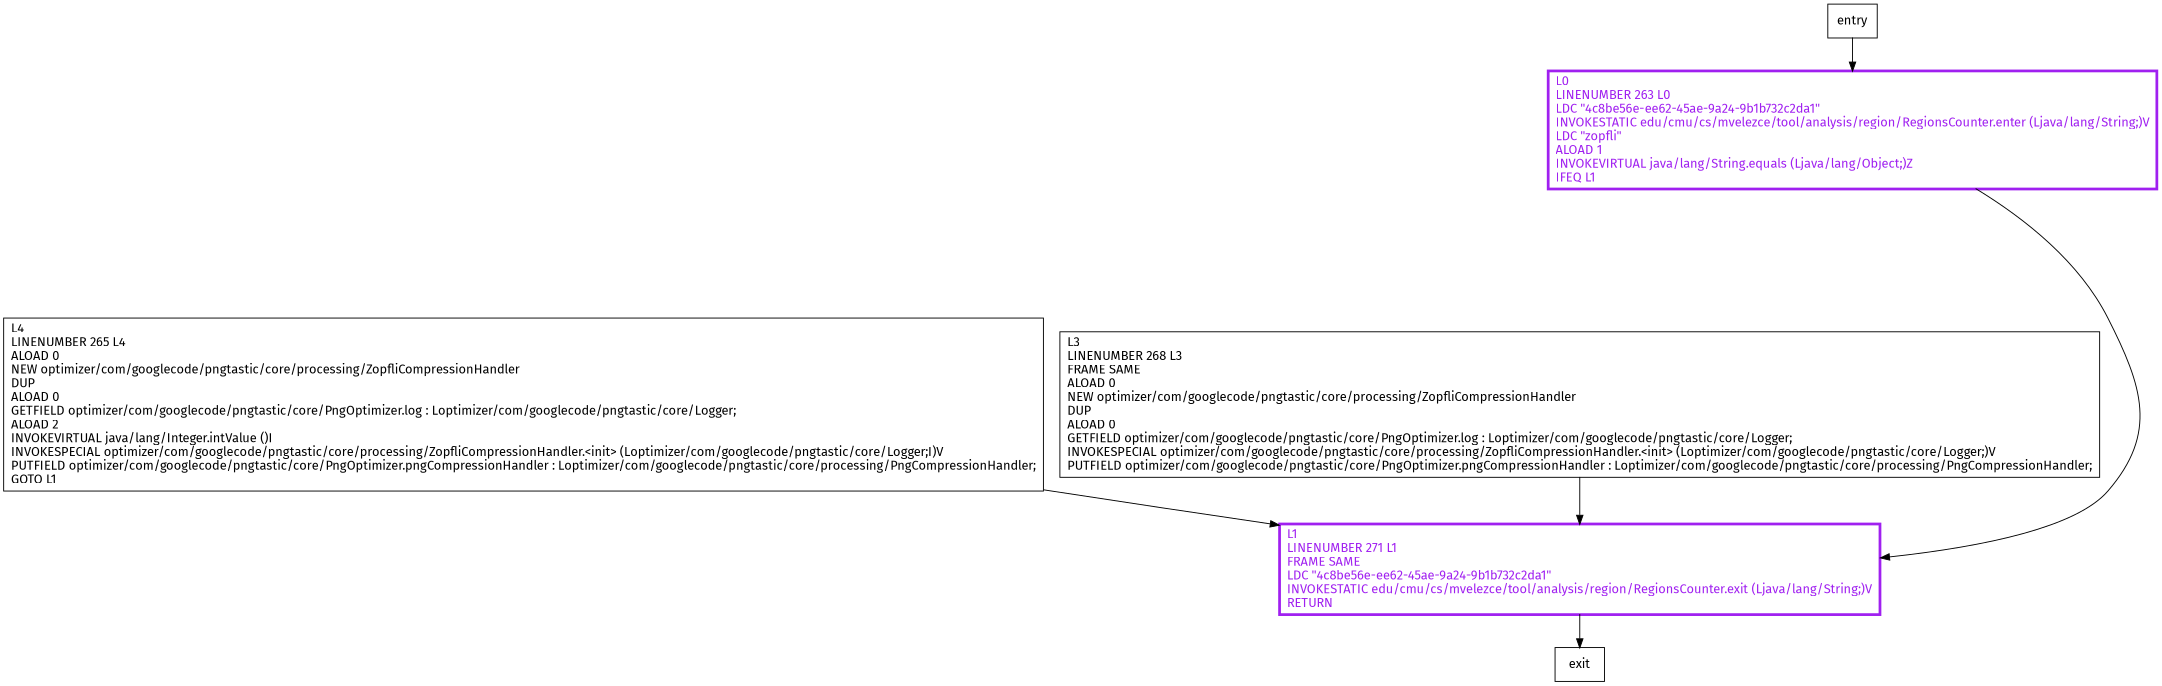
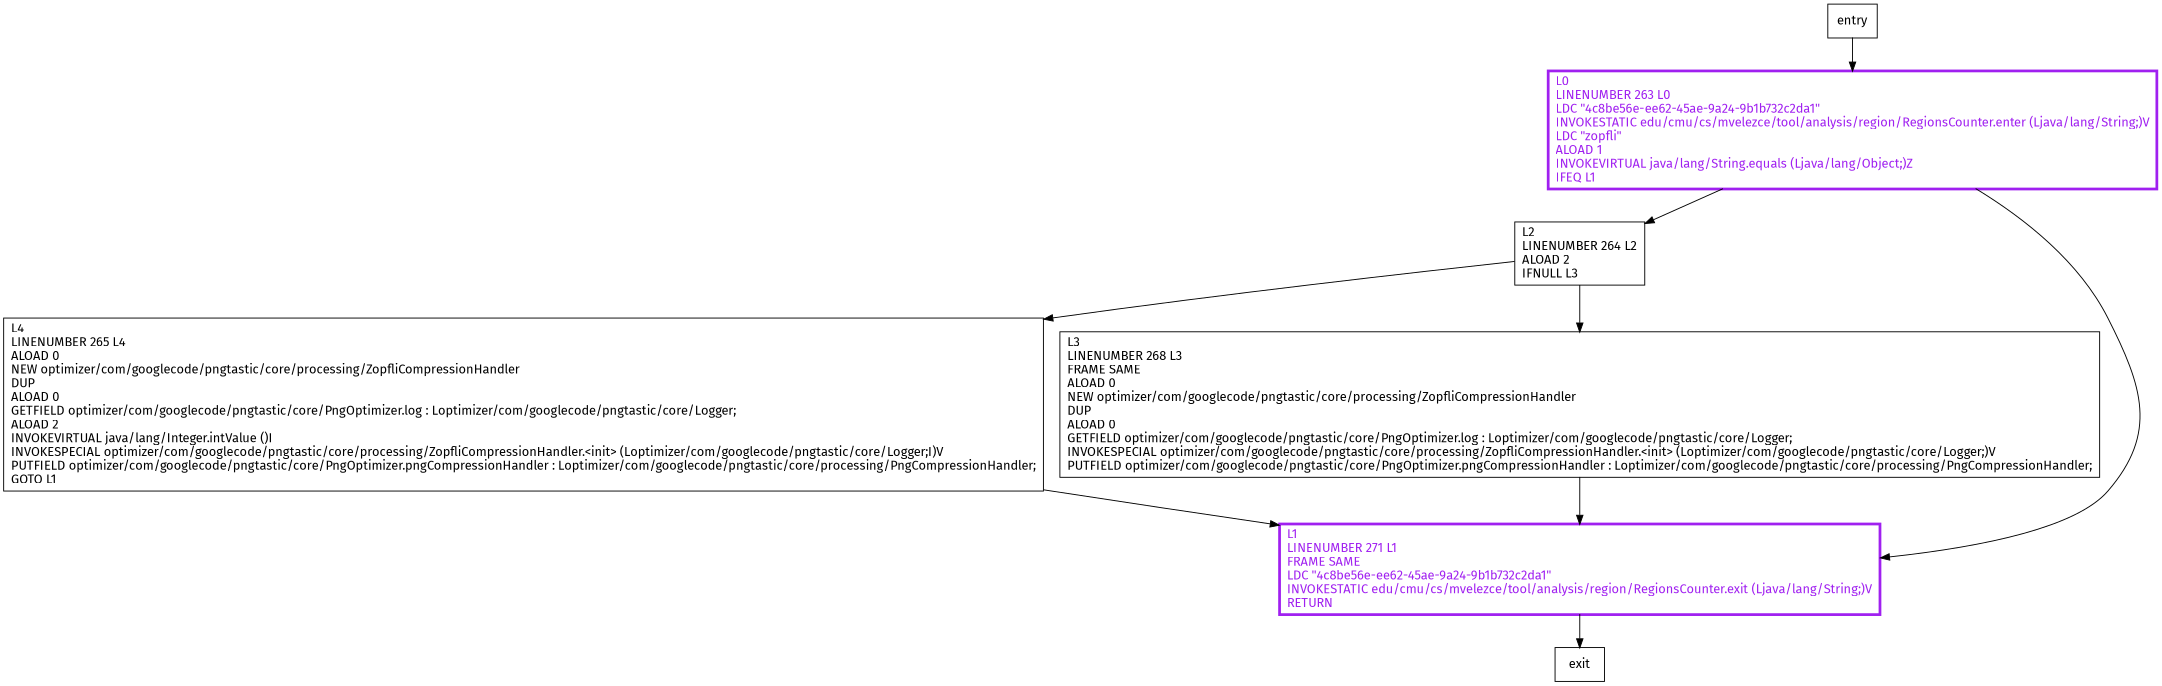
  digraph {
    fontname="Fira Sans"
    node [shape=record fontname="Fira Sans"]
    edge [fontname="Fira Sans"]
    n1 [color=purple fontcolor=purple label="L0\lLINENUMBER 263 L0\lLDC \"4c8be56e-ee62-45ae-9a24-9b1b732c2da1\"\lINVOKESTATIC edu/cmu/cs/mvelezce/tool/analysis/region/RegionsCounter.enter (Ljava/lang/String;)V\lLDC \"zopfli\"\lALOAD 1\lINVOKEVIRTUAL java/lang/String.equals (Ljava/lang/Object;)Z\lIFEQ L1\l" penwidth=3]
+   n2 [label="L2\lLINENUMBER 264 L2\lALOAD 2\lIFNULL L3\l"]
    n3 [color=purple fontcolor=purple label="L1\lLINENUMBER 271 L1\lFRAME SAME\lLDC \"4c8be56e-ee62-45ae-9a24-9b1b732c2da1\"\lINVOKESTATIC edu/cmu/cs/mvelezce/tool/analysis/region/RegionsCounter.exit (Ljava/lang/String;)V\lRETURN\l" penwidth=3]
    n4 [label="L4\lLINENUMBER 265 L4\lALOAD 0\lNEW optimizer/com/googlecode/pngtastic/core/processing/ZopfliCompressionHandler\lDUP\lALOAD 0\lGETFIELD optimizer/com/googlecode/pngtastic/core/PngOptimizer.log : Loptimizer/com/googlecode/pngtastic/core/Logger;\lALOAD 2\lINVOKEVIRTUAL java/lang/Integer.intValue ()I\lINVOKESPECIAL optimizer/com/googlecode/pngtastic/core/processing/ZopfliCompressionHandler.\<init\> (Loptimizer/com/googlecode/pngtastic/core/Logger;I)V\lPUTFIELD optimizer/com/googlecode/pngtastic/core/PngOptimizer.pngCompressionHandler : Loptimizer/com/googlecode/pngtastic/core/processing/PngCompressionHandler;\lGOTO L1\l"]
    n5 [label="L3\lLINENUMBER 268 L3\lFRAME SAME\lALOAD 0\lNEW optimizer/com/googlecode/pngtastic/core/processing/ZopfliCompressionHandler\lDUP\lALOAD 0\lGETFIELD optimizer/com/googlecode/pngtastic/core/PngOptimizer.log : Loptimizer/com/googlecode/pngtastic/core/Logger;\lINVOKESPECIAL optimizer/com/googlecode/pngtastic/core/processing/ZopfliCompressionHandler.\<init\> (Loptimizer/com/googlecode/pngtastic/core/Logger;)V\lPUTFIELD optimizer/com/googlecode/pngtastic/core/PngOptimizer.pngCompressionHandler : Loptimizer/com/googlecode/pngtastic/core/processing/PngCompressionHandler;\l"]
    exit
    entry
+   n1 -> n2
    n1 -> n3
+   n2 -> n4
+   n2 -> n5
    n3 -> exit
    n4 -> n3
    n5 -> n3
    entry -> n1
  }
